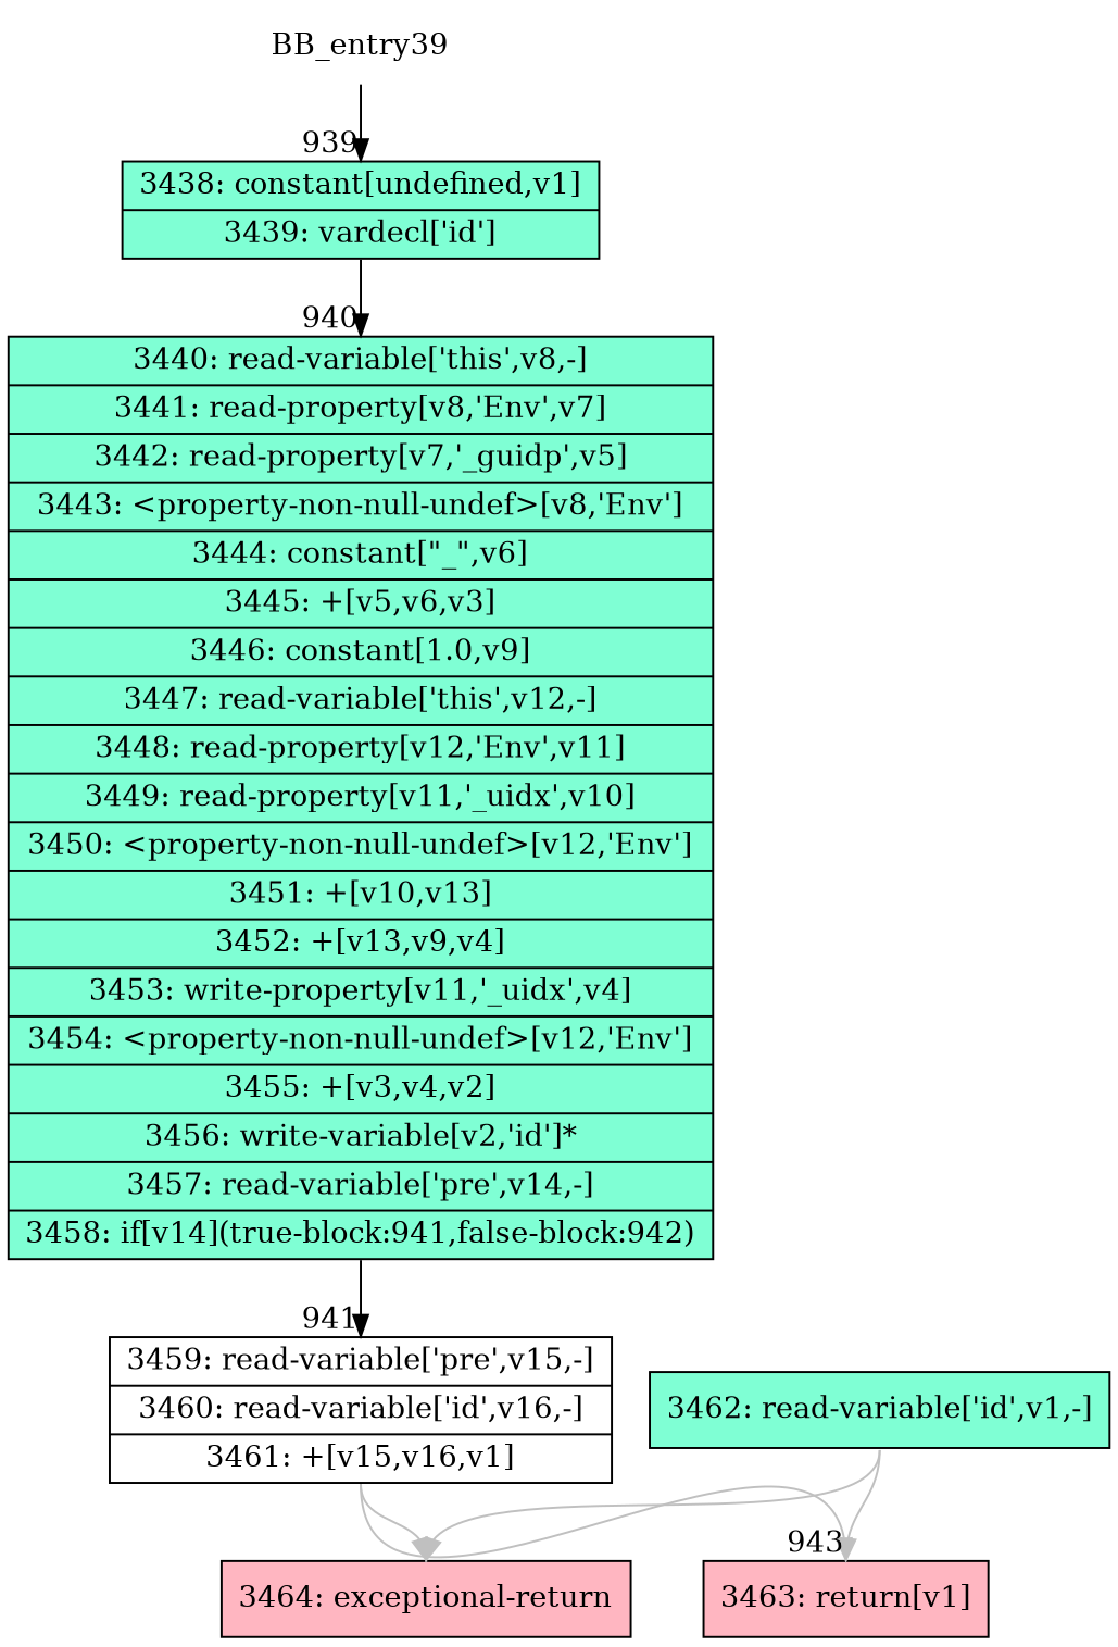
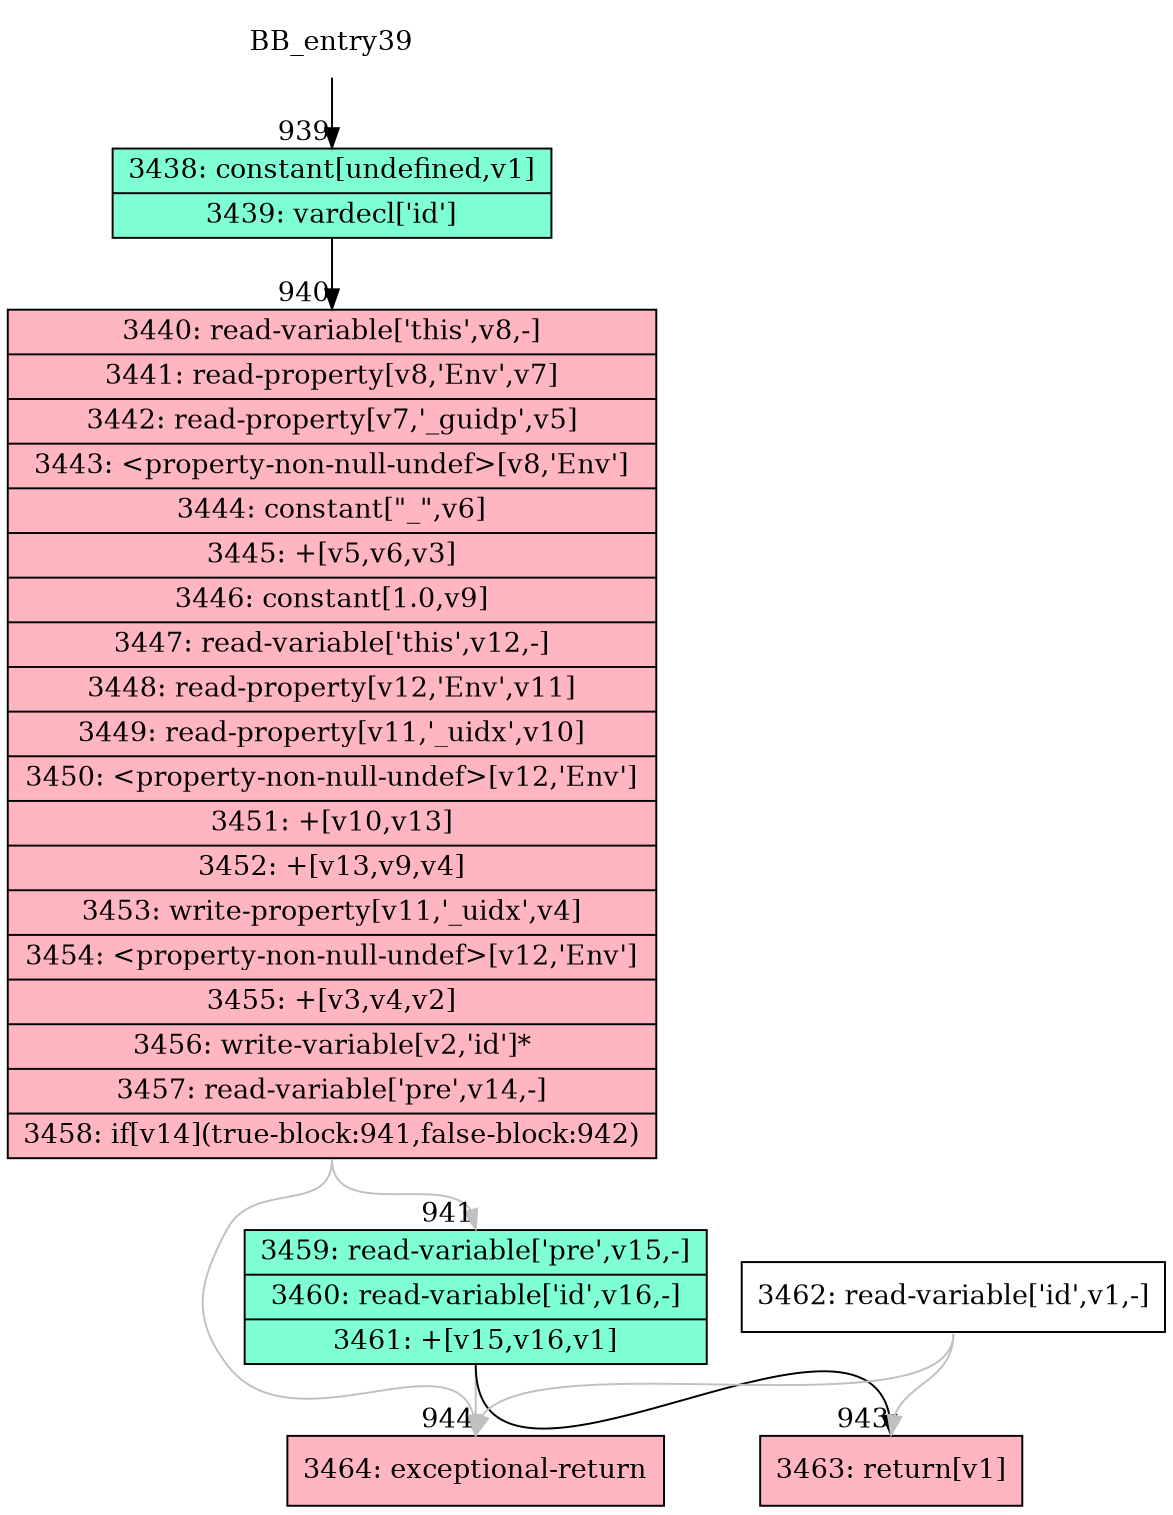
  digraph {
    rankdir=TD
    node [fillcolor=lightpink shape=record style=filled]
    edge [headport=n tailport=s]
    n1 [fillcolor=white label=BB_entry39 shape=none]
    n2 [fillcolor=aquamarine label="{3438: constant[undefined,v1]|3439: vardecl['id']}"]
-   n3 [fillcolor=aquamarine label="{3440: read-variable['this',v8,-]|3441: read-property[v8,'Env',v7]|3442: read-property[v7,'_guidp',v5]|3443: \<property-non-null-undef\>[v8,'Env']|3444: constant[\"_\",v6]|3445: +[v5,v6,v3]|3446: constant[1.0,v9]|3447: read-variable['this',v12,-]|3448: read-property[v12,'Env',v11]|3449: read-property[v11,'_uidx',v10]|3450: \<property-non-null-undef\>[v12,'Env']|3451: +[v10,v13]|3452: +[v13,v9,v4]|3453: write-property[v11,'_uidx',v4]|3454: \<property-non-null-undef\>[v12,'Env']|3455: +[v3,v4,v2]|3456: write-variable[v2,'id']*|3457: read-variable['pre',v14,-]|3458: if[v14](true-block:941,false-block:942)}"]
-   n4 [fillcolor=white label="{3459: read-variable['pre',v15,-]|3460: read-variable['id',v16,-]|3461: +[v15,v16,v1]}"]
+   n3 [label="{3440: read-variable['this',v8,-]|3441: read-property[v8,'Env',v7]|3442: read-property[v7,'_guidp',v5]|3443: \<property-non-null-undef\>[v8,'Env']|3444: constant[\"_\",v6]|3445: +[v5,v6,v3]|3446: constant[1.0,v9]|3447: read-variable['this',v12,-]|3448: read-property[v12,'Env',v11]|3449: read-property[v11,'_uidx',v10]|3450: \<property-non-null-undef\>[v12,'Env']|3451: +[v10,v13]|3452: +[v13,v9,v4]|3453: write-property[v11,'_uidx',v4]|3454: \<property-non-null-undef\>[v12,'Env']|3455: +[v3,v4,v2]|3456: write-variable[v2,'id']*|3457: read-variable['pre',v14,-]|3458: if[v14](true-block:941,false-block:942)}"]
+   n4 [fillcolor=aquamarine label="{3459: read-variable['pre',v15,-]|3460: read-variable['id',v16,-]|3461: +[v15,v16,v1]}"]
    n5 [label="{3464: exceptional-return}"]
    n6 [label="{3463: return[v1]}"]
-   n7 [fillcolor=aquamarine label="{3462: read-variable['id',v1,-]}"]
+   n7 [fillcolor=white label="{3462: read-variable['id',v1,-]}"]
    n1 -> n2 [headlabel="    939"]
    n2 -> n3 [headlabel="      940"]
-   n3 -> n4 [headlabel="      941"]
+   n3 -> n4 [headlabel="      941" color=gray]
+   n3 -> n5 [color=gray headlabel="      944"]
    n4 -> n5 [color=gray]
-   n4 -> n6 [headlabel="      943" color=gray]
+   n4 -> n6 [headlabel="      943"]
    n7 -> n5 [color=gray]
    n7 -> n6 [color=gray]
  }
